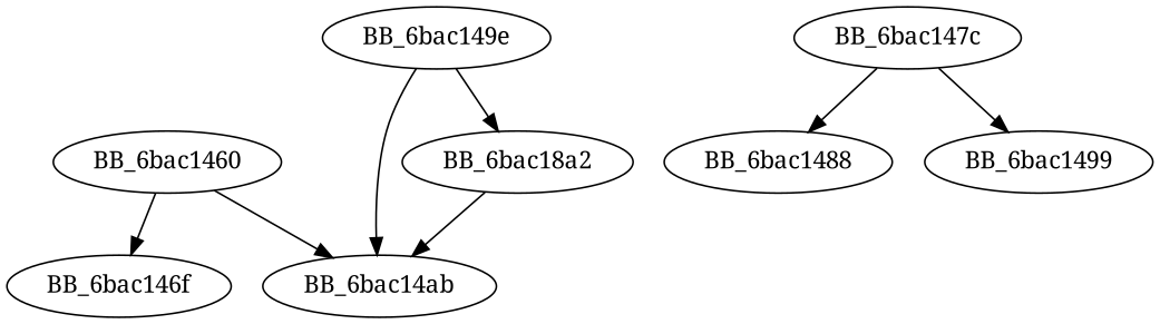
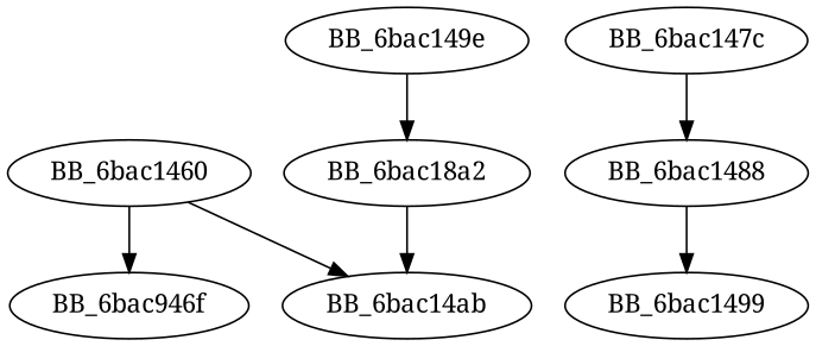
  digraph {
    fontname="Noto Serif"
    node [fontname="Noto Serif"]
    edge [fontname="Noto Serif"]
    BB_6bac1460
-   BB_6bac146f
+   BB_6bac146f [label=BB_6bac946f]
    BB_6bac14ab
    BB_6bac147c
    BB_6bac1488
    BB_6bac1499
    BB_6bac149e
    n8 [label=BB_6bac18a2]
    BB_6bac1460 -> BB_6bac146f
    BB_6bac1460 -> BB_6bac14ab
    BB_6bac147c -> BB_6bac1488
-   BB_6bac147c -> BB_6bac1499
-   BB_6bac149e -> BB_6bac14ab
+   BB_6bac1488 -> BB_6bac1499
    BB_6bac149e -> n8
    n8 -> BB_6bac14ab
  }
